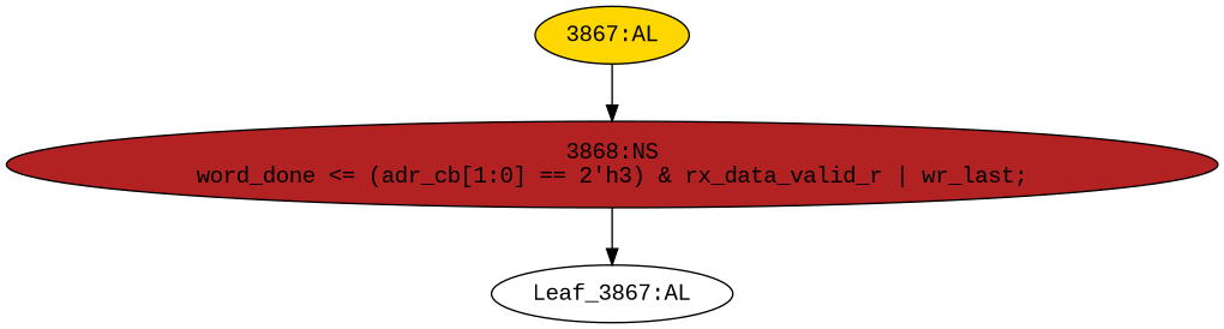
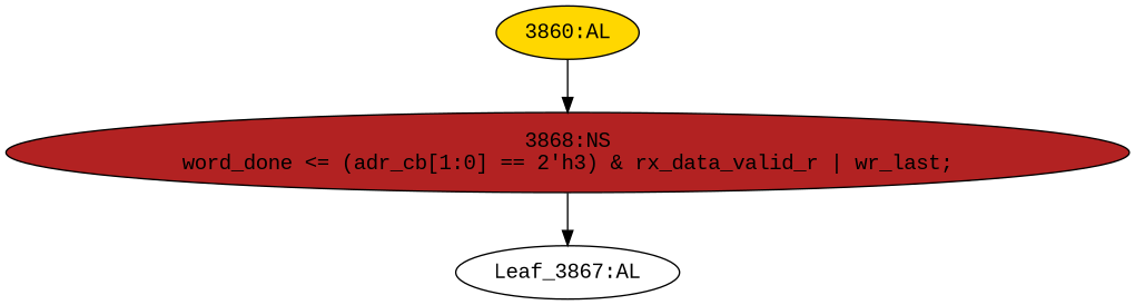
  strict digraph {
    fontname="Liberation Mono"
    node [fontname="Liberation Mono" style=filled]
    edge [cond="[]" lineno=None fontname="Liberation Mono"]
    n1 [def_var="['word_done']" label="Leaf_3867:AL" style=""]
    n2 [ast="<pyverilog.vparser.ast.NonblockingSubstitution object at 0x7f13b5578fd0>" fillcolor=firebrick label="3868:NS\nword_done <= (adr_cb[1:0] == 2'h3) & rx_data_valid_r | wr_last;" statements="[<pyverilog.vparser.ast.NonblockingSubstitution object at 0x7f13b5578fd0>]" typ=NonblockingSubstitution]
-   n3 [ast="<pyverilog.vparser.ast.Always object at 0x7f13b5596390>" clk_sens=True fillcolor=gold label="3867:AL" sens="['clk']" statements="[]" typ=Always use_var="['wr_last', 'rx_data_valid_r', 'adr_cb']"]
+   n3 [ast="<pyverilog.vparser.ast.Always object at 0x7f13b5596390>" clk_sens=True fillcolor=gold label="3860:AL" sens="['clk']" statements="[]" typ=Always use_var="['wr_last', 'rx_data_valid_r', 'adr_cb']"]
    n2 -> n1
    n3 -> n2
  }
